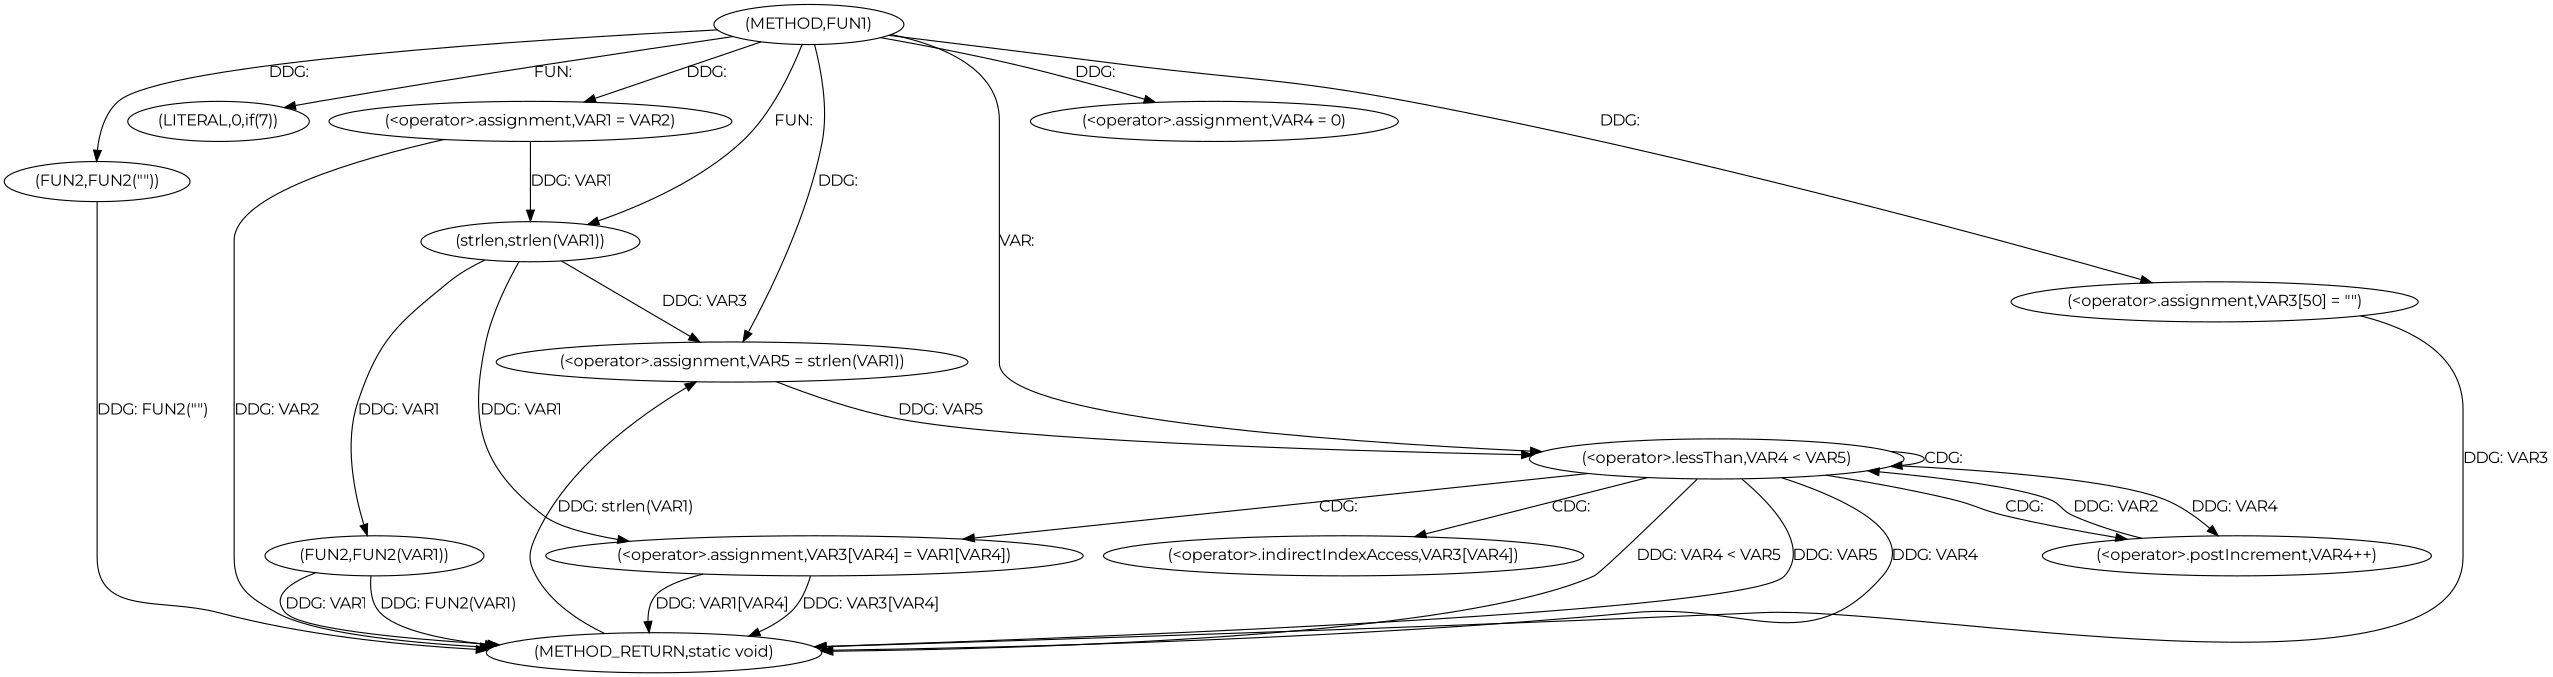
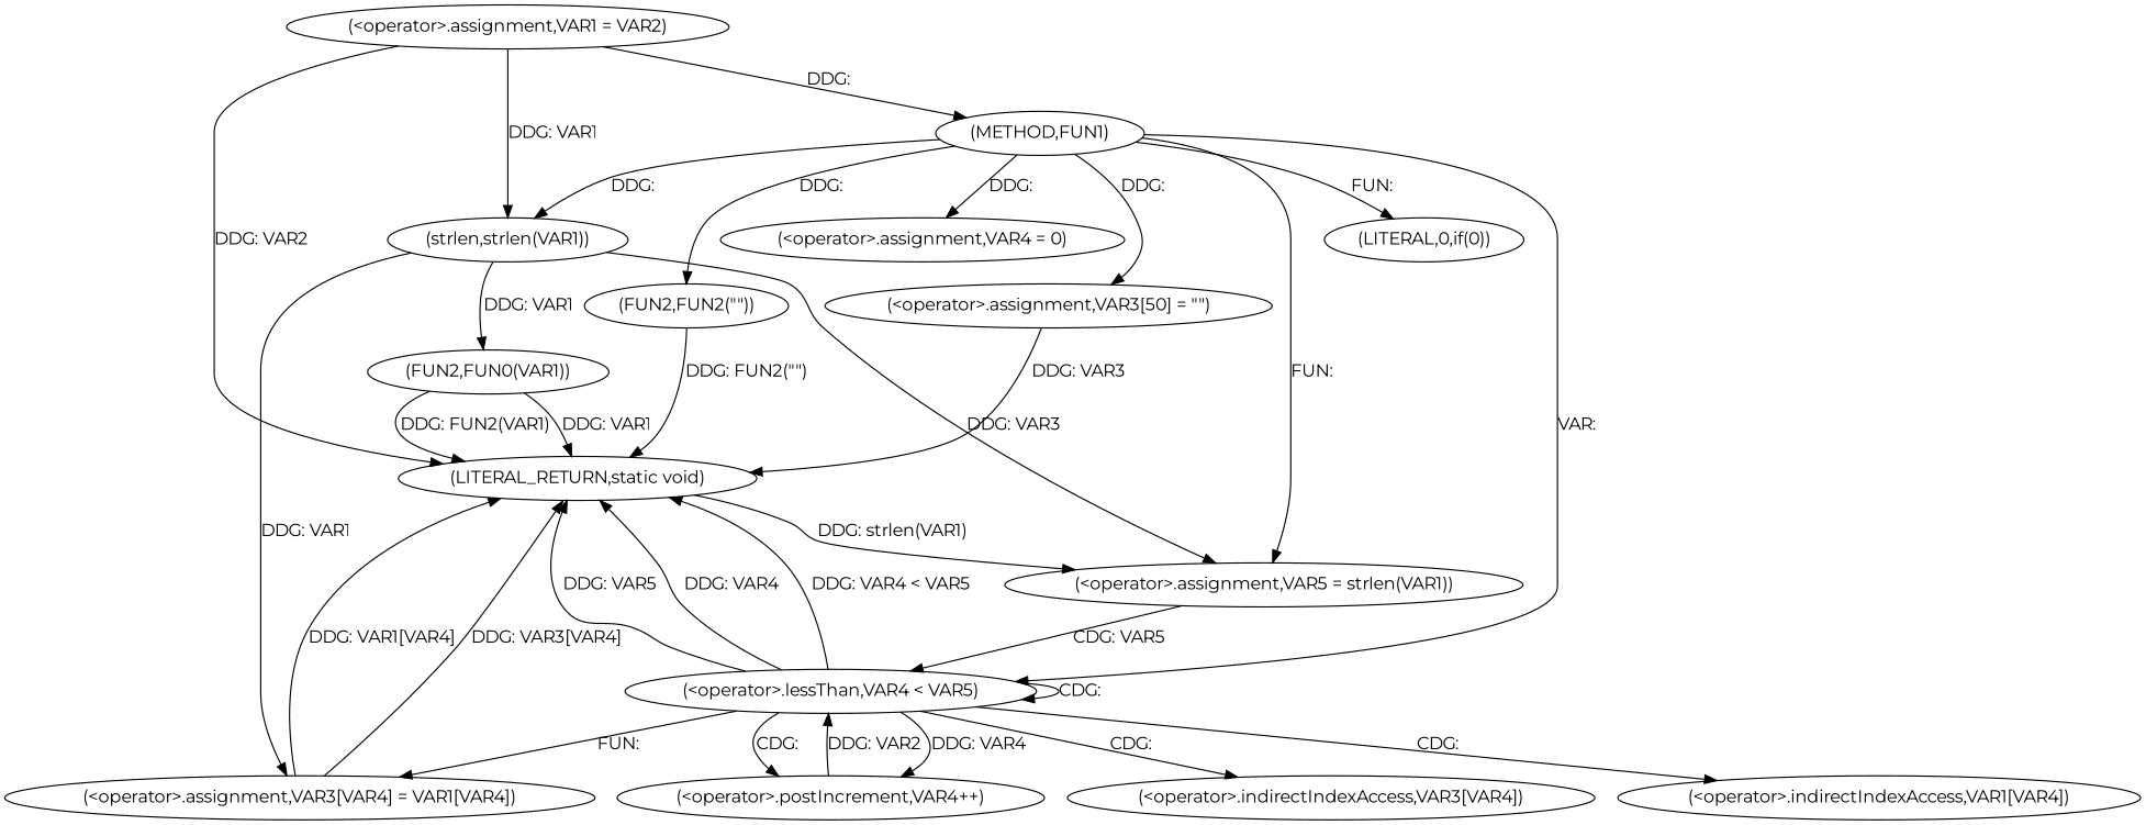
  digraph {
    fontname=Montserrat
    node [fontname=Montserrat]
    edge [fontname=Montserrat]
    n1 [label="(METHOD,FUN1)"]
    n2 [label="(<operator>.assignment,VAR1 = VAR2)"]
-   n3 [label="(LITERAL,0,if(7))"]
+   n3 [label="(LITERAL,0,if(0))"]
    n4 [label="(FUN2,FUN2(\"\"))"]
    n5 [label="(<operator>.assignment,VAR3[50] = \"\")"]
    n6 [label="(<operator>.assignment,VAR5 = strlen(VAR1))"]
    n7 [label="(strlen,strlen(VAR1))"]
    n8 [label="(<operator>.assignment,VAR4 = 0)"]
    n9 [label="(<operator>.lessThan,VAR4 < VAR5)"]
-   n10 [label="(METHOD_RETURN,static void)"]
-   n11 [label="(FUN2,FUN2(VAR1))"]
+   n10 [label="(LITERAL_RETURN,static void)"]
+   n11 [label="(FUN2,FUN0(VAR1))"]
    n12 [label="(<operator>.assignment,VAR3[VAR4] = VAR1[VAR4])"]
    n13 [label="(<operator>.postIncrement,VAR4++)"]
    n14 [label="(<operator>.indirectIndexAccess,VAR3[VAR4])"]
-   n1 -> n2 [label="DDG: "]
+   n15 [label="(<operator>.indirectIndexAccess,VAR1[VAR4])"]
+   n2 -> n1 [label="DDG: "]
    n1 -> n3 [label="FUN: "]
    n1 -> n4 [label="DDG: "]
    n1 -> n5 [label="DDG: "]
-   n1 -> n6 [label="DDG: "]
-   n1 -> n7 [label="FUN: "]
+   n1 -> n6 [label="FUN: "]
+   n1 -> n7 [label="DDG: "]
    n1 -> n8 [label="DDG: "]
    n1 -> n9 [label="VAR: "]
    n2 -> n7 [label="DDG: VAR1"]
    n2 -> n10 [label="DDG: VAR2"]
    n4 -> n10 [label="DDG: FUN2(\"\")"]
    n5 -> n10 [label="DDG: VAR3"]
-   n6 -> n9 [label="DDG: VAR5"]
+   n6 -> n9 [label="CDG: VAR5"]
    n7 -> n6 [label="DDG: VAR3"]
    n7 -> n11 [label="DDG: VAR1"]
    n7 -> n12 [label="DDG: VAR1"]
    n9 -> n9 [label="CDG: "]
    n9 -> n10 [label="DDG: VAR4 < VAR5"]
    n9 -> n10 [label="DDG: VAR5"]
    n9 -> n10 [label="DDG: VAR4"]
-   n9 -> n12 [label="CDG: "]
+   n9 -> n12 [label="FUN: "]
    n9 -> n13 [label="DDG: VAR4"]
    n9 -> n13 [label="CDG: "]
    n9 -> n14 [label="CDG: "]
+   n9 -> n15 [label="CDG: "]
    n10 -> n6 [label="DDG: strlen(VAR1)"]
    n11 -> n10 [label="DDG: FUN2(VAR1)"]
    n11 -> n10 [label="DDG: VAR1"]
    n12 -> n10 [label="DDG: VAR1[VAR4]"]
    n12 -> n10 [label="DDG: VAR3[VAR4]"]
    n13 -> n9 [label="DDG: VAR2"]
  }
